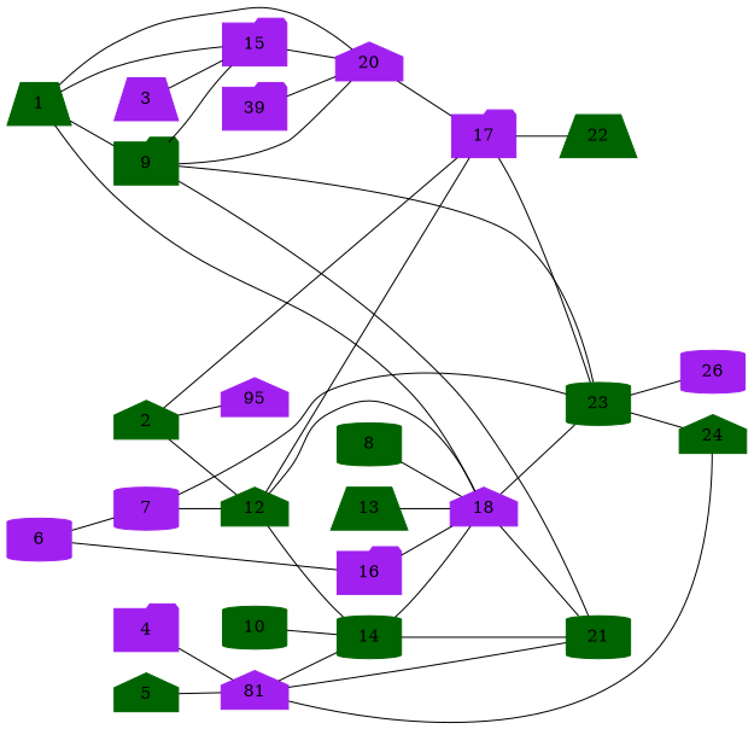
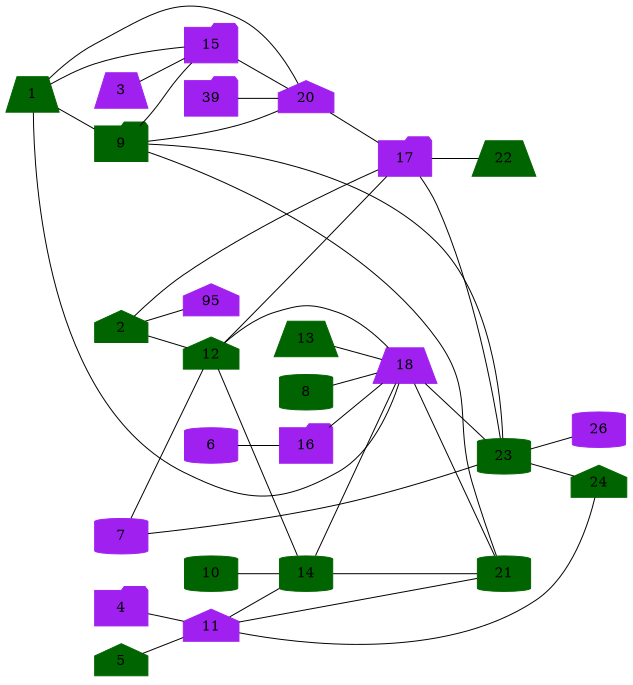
  graph {
    rankdir=LR
    node [color=darkgreen shape=cylinder style=filled]
    edge [weight=1.0]
    1 [shape=trapezium]
    9 [shape=folder]
    15 [color=purple shape=folder]
-   18 [color=purple shape=house]
+   18 [color=purple shape=trapezium]
    20 [color=purple shape=house]
    23
    21
    17 [color=purple shape=folder]
    2 [shape=house]
    12 [shape=house]
    n11 [color=purple label=95 shape=house]
    14
    22 [shape=trapezium]
    3 [color=purple shape=trapezium]
    4 [color=purple shape=folder]
-   11 [color=purple shape=house label=81]
+   11 [color=purple shape=house]
    24 [shape=house]
    5 [shape=house]
    6 [color=purple]
    7 [color=purple]
    16 [color=purple shape=folder]
    26 [color=purple]
    8
    10
    13 [shape=trapezium]
    n26 [color=purple label=39 shape=folder]
    1 -- 9
    1 -- 15
    1 -- 18
    1 -- 20
    9 -- 15
    9 -- 20
    9 -- 23
    9 -- 21
    15 -- 20
    18 -- 23
    18 -- 21
    20 -- 17 [weight=2.0]
    23 -- 24 [weight=3.0]
    23 -- 26
    17 -- 23
    17 -- 22
    2 -- 17
    2 -- 12 [weight=2.0]
    2 -- n11
    12 -- 18 [weight=2.0]
    12 -- 17 [weight=2.0]
    12 -- 14
    14 -- 18
    14 -- 21
    3 -- 15
    4 -- 11
    11 -- 21 [weight=2.0]
    11 -- 14 [weight=2.0]
    11 -- 24 [weight=2.0]
    5 -- 11
-   6 -- 7
    6 -- 16
    7 -- 23
    7 -- 12
    16 -- 18
    8 -- 18
    10 -- 14
    13 -- 18 [weight=4.0]
    n26 -- 20
  }
